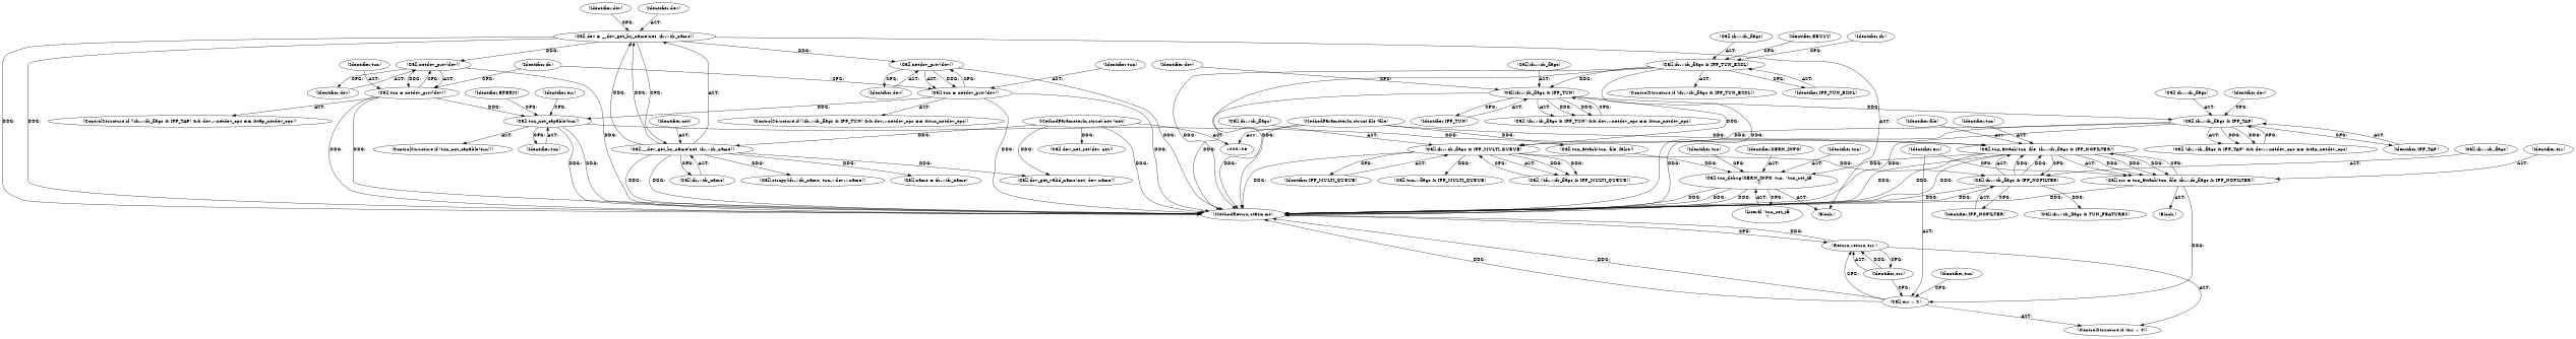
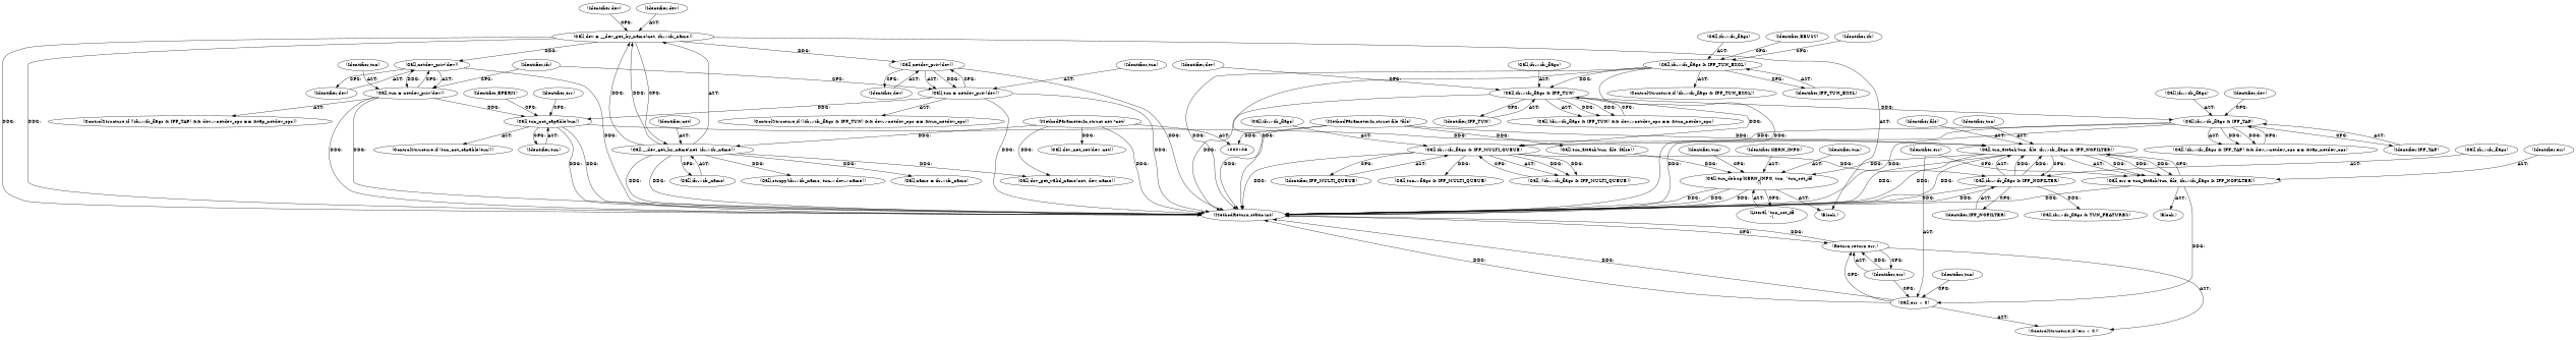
  digraph {
    n1 [label="(Call,tun_attach(tun, file, ifr->ifr_flags & IFF_NOFILTER))"]
    n2 [label="(Call,ifr->ifr_flags & IFF_NOFILTER)"]
    n3 [label="(Call,err = tun_attach(tun, file, ifr->ifr_flags & IFF_NOFILTER))"]
    n4 [label="(Call,tun_debug(KERN_INFO, tun, \"tun_set_iff\n\"))"]
    n5 [label="(MethodReturn,static int)"]
    n6 [label="(Call,ifr->ifr_flags & TUN_FEATURES)"]
    n7 [label="(Identifier,IFF_NOFILTER)"]
    n8 [label="(Call,err < 0)"]
    n9 [label="(Block,)"]
    n10 [label="(Block,)"]
    n11 [label="(Literal,\"tun_set_iff\n\")"]
    n12 [label="(Return,return err;)"]
    n13 [label="(Call,tun_not_capable(tun))"]
    n14 [label="(Identifier,tun)"]
    n15 [label="(ControlStructure,if (tun_not_capable(tun)))"]
    n16 [label="(Call,tun = netdev_priv(dev))"]
    n17 [label="(Call,netdev_priv(dev))"]
    n18 [label="(ControlStructure,if ((ifr->ifr_flags & IFF_TAP) && dev->netdev_ops == &tap_netdev_ops))"]
    n19 [label="(Identifier,dev)"]
    n20 [label="(Call,dev = __dev_get_by_name(net, ifr->ifr_name))"]
    n21 [label="(Call,__dev_get_by_name(net, ifr->ifr_name))"]
    n22 [label="(Call,netdev_priv(dev))"]
    n23 [label="(Call,ifr->ifr_name)"]
    n24 [label="(Call,strcpy(ifr->ifr_name, tun->dev->name))"]
    n25 [label="(Call,dev_get_valid_name(net, dev, name))"]
    n26 [label="(Call,name = ifr->ifr_name)"]
    n27 [label="(Call,tun = netdev_priv(dev))"]
    n28 [label="(Identifier,dev)"]
    n29 [label="(MethodParameterIn,struct net *net)"]
    n30 [label="(Call,dev_net_set(dev, net))"]
    1000106
    n32 [label="(ControlStructure,if ((ifr->ifr_flags & IFF_TUN) && dev->netdev_ops == &tun_netdev_ops))"]
    n33 [label="(MethodParameterIn,struct file *file)"]
    n34 [label="(Call,tun_attach(tun, file, false))"]
    n35 [label="(Call,ifr->ifr_flags & IFF_MULTI_QUEUE)"]
    n36 [label="(Identifier,IFF_MULTI_QUEUE)"]
    n37 [label="(Call,tun->flags & IFF_MULTI_QUEUE)"]
    n38 [label="(Call,!(ifr->ifr_flags & IFF_MULTI_QUEUE))"]
    n39 [label="(Call,ifr->ifr_flags & IFF_TAP)"]
    n40 [label="(Call,(ifr->ifr_flags & IFF_TAP) && dev->netdev_ops == &tap_netdev_ops)"]
    n41 [label="(Identifier,IFF_TAP)"]
    n42 [label="(Call,ifr->ifr_flags & IFF_TUN)"]
    n43 [label="(Call,(ifr->ifr_flags & IFF_TUN) && dev->netdev_ops == &tun_netdev_ops)"]
    n44 [label="(Identifier,IFF_TUN)"]
    n45 [label="(Call,ifr->ifr_flags & IFF_TUN_EXCL)"]
    n46 [label="(Identifier,IFF_TUN_EXCL)"]
    n47 [label="(ControlStructure,if (ifr->ifr_flags & IFF_TUN_EXCL))"]
    n48 [label="(ControlStructure,if (err < 0))"]
    n49 [label="(Identifier,err)"]
    n50 [label="(Identifier,net)"]
    n51 [label="(Identifier,EBUSY)"]
    n52 [label="(Identifier,tun)"]
    n53 [label="(Identifier,EPERM)"]
    n54 [label="(Identifier,tun)"]
    n55 [label="(Identifier,ifr)"]
    n56 [label="(Identifier,err)"]
    n57 [label="(Identifier,dev)"]
    n58 [label="(Identifier,file)"]
    n59 [label="(Call,ifr->ifr_flags)"]
    n60 [label="(Call,ifr->ifr_flags)"]
    n61 [label="(Identifier,KERN_INFO)"]
    n62 [label="(Identifier,dev)"]
    n63 [label="(Identifier,tun)"]
    n64 [label="(Identifier,tun)"]
    n65 [label="(Identifier,dev)"]
    n66 [label="(Identifier,err)"]
    n67 [label="(Call,ifr->ifr_flags)"]
    n68 [label="(Identifier,err)"]
    n69 [label="(Identifier,ifr)"]
    n70 [label="(Identifier,tun)"]
    n71 [label="(Identifier,dev)"]
    n72 [label="(Call,ifr->ifr_flags)"]
    n73 [label="(Identifier,tun)"]
    n74 [label="(Call,ifr->ifr_flags)"]
    n1 -> n2 [label="CFG: "]
    n1 -> n3 [label="AST: "]
    n1 -> n3 [label="DDG: "]
    n1 -> n3 [label="DDG: "]
    n1 -> n3 [label="DDG: "]
    n1 -> n4 [label="DDG: "]
    n1 -> n5 [label="DDG: "]
    n1 -> n5 [label="DDG: "]
    n1 -> n5 [label="DDG: "]
    n2 -> n1 [label="AST: "]
    n2 -> n1 [label="DDG: "]
    n2 -> n1 [label="DDG: "]
    n2 -> n5 [label="DDG: "]
    n2 -> n5 [label="DDG: "]
    n2 -> n6 [label="DDG: "]
    n2 -> n7 [label="CFG: "]
    n3 -> n1 [label="CFG: "]
    n3 -> n5 [label="DDG: "]
    n3 -> n8 [label="DDG: "]
    n3 -> n9 [label="AST: "]
    n4 -> n5 [label="DDG: "]
    n4 -> n5 [label="DDG: "]
    n4 -> n5 [label="DDG: "]
    n4 -> n10 [label="AST: "]
    n4 -> n11 [label="CFG: "]
    n5 -> n12 [label="CFG: "]
    n7 -> n2 [label="AST: "]
    n8 -> n5 [label="DDG: "]
    n8 -> n5 [label="DDG: "]
    n8 -> n12 [label="CFG: "]
    n8 -> n48 [label="AST: "]
    n11 -> n4 [label="AST: "]
    n12 -> n5 [label="DDG: "]
    n12 -> n48 [label="AST: "]
    n12 -> n49 [label="CFG: "]
    n13 -> n1 [label="DDG: "]
    n13 -> n5 [label="DDG: "]
    n13 -> n5 [label="DDG: "]
    n13 -> n14 [label="CFG: "]
    n13 -> n15 [label="AST: "]
    n14 -> n13 [label="AST: "]
    n16 -> n5 [label="DDG: "]
    n16 -> n5 [label="DDG: "]
    n16 -> n13 [label="DDG: "]
    n16 -> n17 [label="CFG: "]
    n16 -> n18 [label="AST: "]
    n17 -> n5 [label="DDG: "]
    n17 -> n16 [label="AST: "]
    n17 -> n16 [label="DDG: "]
    n17 -> n19 [label="CFG: "]
    n19 -> n17 [label="AST: "]
    n20 -> n5 [label="DDG: "]
    n20 -> n5 [label="DDG: "]
    n20 -> n10 [label="AST: "]
    n20 -> n17 [label="DDG: "]
    n20 -> n21 [label="CFG: "]
    n20 -> n22 [label="DDG: "]
    n21 -> n5 [label="DDG: "]
    n21 -> n5 [label="DDG: "]
    n21 -> n20 [label="AST: "]
    n21 -> n20 [label="DDG: "]
    n21 -> n20 [label="DDG: "]
    n21 -> n23 [label="CFG: "]
    n21 -> n24 [label="DDG: "]
    n21 -> n25 [label="DDG: "]
    n21 -> n26 [label="DDG: "]
    n22 -> n5 [label="DDG: "]
    n22 -> n27 [label="AST: "]
    n22 -> n27 [label="DDG: "]
    n22 -> n28 [label="CFG: "]
    n23 -> n21 [label="AST: "]
    n27 -> n5 [label="DDG: "]
    n27 -> n5 [label="DDG: "]
    n27 -> n13 [label="DDG: "]
    n27 -> n22 [label="CFG: "]
    n27 -> n32 [label="AST: "]
    n28 -> n22 [label="AST: "]
    n29 -> n5 [label="DDG: "]
    n29 -> n21 [label="DDG: "]
    n29 -> n25 [label="DDG: "]
    n29 -> n30 [label="DDG: "]
    n29 -> 1000106 [label="AST: "]
    n33 -> n1 [label="DDG: "]
    n33 -> n5 [label="DDG: "]
-   n33 -> 1000106 [label="AST: "]
+   n33 -> 1000106 [label="DDG: "]
    n33 -> n34 [label="DDG: "]
    n34 -> n4 [label="DDG: "]
    n35 -> n2 [label="DDG: "]
    n35 -> n5 [label="DDG: "]
    n35 -> n36 [label="CFG: "]
    n35 -> n37 [label="DDG: "]
    n35 -> n38 [label="AST: "]
    n35 -> n38 [label="DDG: "]
    n35 -> n38 [label="DDG: "]
    n36 -> n35 [label="AST: "]
    n38 -> n35 [label="CFG: "]
    n39 -> n5 [label="DDG: "]
    n39 -> n5 [label="DDG: "]
    n39 -> n35 [label="DDG: "]
    n39 -> n40 [label="AST: "]
    n39 -> n40 [label="DDG: "]
    n39 -> n40 [label="DDG: "]
    n39 -> n41 [label="CFG: "]
    n40 -> n39 [label="CFG: "]
    n41 -> n39 [label="AST: "]
    n42 -> n5 [label="DDG: "]
    n42 -> n35 [label="DDG: "]
    n42 -> n39 [label="DDG: "]
    n42 -> n43 [label="AST: "]
    n42 -> n43 [label="DDG: "]
    n42 -> n43 [label="DDG: "]
    n42 -> n44 [label="CFG: "]
    n43 -> n42 [label="CFG: "]
    n44 -> n42 [label="AST: "]
    n45 -> n5 [label="DDG: "]
    n45 -> n5 [label="DDG: "]
    n45 -> n5 [label="DDG: "]
    n45 -> n42 [label="DDG: "]
    n45 -> n46 [label="CFG: "]
    n45 -> n47 [label="AST: "]
    n46 -> n45 [label="AST: "]
    n49 -> n8 [label="CFG: "]
    n49 -> n12 [label="AST: "]
    n49 -> n12 [label="DDG: "]
    n50 -> n21 [label="AST: "]
    n51 -> n45 [label="CFG: "]
    n52 -> n8 [label="CFG: "]
    n53 -> n13 [label="CFG: "]
    n54 -> n4 [label="CFG: "]
    n55 -> n45 [label="CFG: "]
    n56 -> n3 [label="CFG: "]
    n56 -> n8 [label="AST: "]
    n57 -> n42 [label="CFG: "]
    n58 -> n1 [label="AST: "]
    n59 -> n35 [label="AST: "]
    n60 -> n39 [label="AST: "]
    n61 -> n4 [label="AST: "]
    n62 -> n20 [label="CFG: "]
    n63 -> n16 [label="AST: "]
    n64 -> n1 [label="AST: "]
    n65 -> n20 [label="AST: "]
    n66 -> n3 [label="AST: "]
    n67 -> n45 [label="AST: "]
    n68 -> n13 [label="CFG: "]
    n69 -> n16 [label="CFG: "]
    n69 -> n27 [label="CFG: "]
    n70 -> n4 [label="AST: "]
    n71 -> n39 [label="CFG: "]
    n72 -> n42 [label="AST: "]
    n73 -> n27 [label="AST: "]
    n74 -> n2 [label="AST: "]
  }
